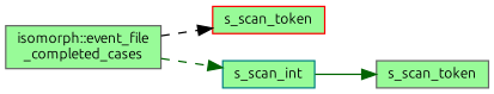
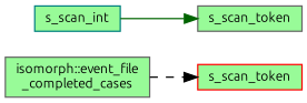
  digraph {
    rankdir=LR
    fontname=Ubuntu
    node [color=gray40 fillcolor=palegreen fontname=Ubuntu fontsize=10 shape=record style=filled]
    edge [color=darkgreen fontname=Ubuntu fontsize=10 labelfontname=Helvetica labelfontsize=10 style=dashed]
    n1 [fontcolor=black height=0.2 label="isomorph::event_file\l_completed_cases" width=0.4]
    n2 [color=red height=0.2 label=s_scan_token width=0.4]
    n3 [color=teal height=0.2 label=s_scan_int width=0.4]
    n4 [height=0.2 label=s_scan_token width=0.4]
    n1 -> n2 [color=black]
-   n1 -> n3
    n3 -> n4 [style=solid]
  }
